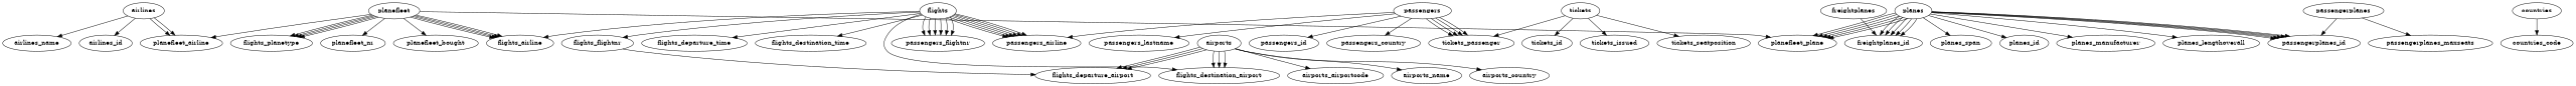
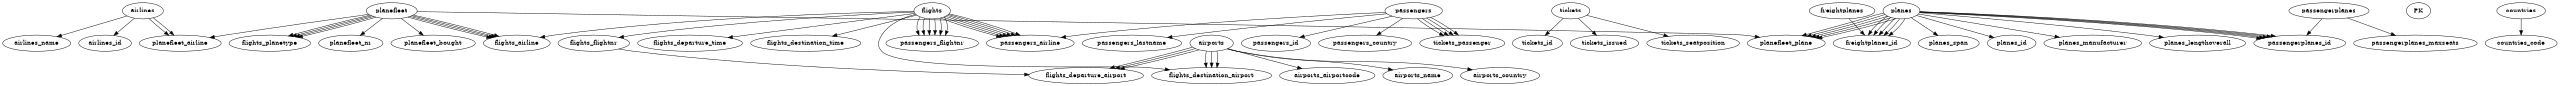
  digraph {
    airlines
    airlines_id
    planefleet_airline
    airlines_name
+   PK
    airports
    airports_airportcode
    flights_departure_airport
    flights_destination_airport
    airports_name
    airports_country
    countries
    countries_code
    flights
    flights_airline
    passengers_airline
    passengers_flightnr
    flights_flightnr
    flights_departure_time
    flights_destination_time
    freightplanes
    freightplanes_id
    passengerplanes
    passengerplanes_id
    passengerplanes_maxseats
    passengers
    passengers_id
    tickets_passenger
    n29 [label=passengers_country]
    passengers_lastname
    planefleet
    flights_planetype
    planefleet_plane
    planefleet_nr
    planefleet_bought
    planes
    planes_id
    planes_manufacturer
    planes_lengthoverall
    planes_span
    tickets
    tickets_id
    tickets_issued
    tickets_seatposition
    airlines -> airlines_id
    airlines -> planefleet_airline
    airlines -> planefleet_airline
    airlines -> airlines_name
    airports -> airports_airportcode
    airports -> flights_departure_airport
    airports -> flights_departure_airport
    airports -> flights_departure_airport
    airports -> flights_destination_airport
    airports -> flights_destination_airport
    airports -> flights_destination_airport
    airports -> airports_name
    airports -> airports_country
    countries -> countries_code
    flights -> flights_destination_airport
    flights -> flights_airline
    flights -> passengers_airline
    flights -> passengers_airline
    flights -> passengers_airline
    flights -> passengers_airline
    flights -> passengers_airline
    flights -> passengers_airline
    flights -> passengers_flightnr
    flights -> passengers_flightnr
    flights -> passengers_flightnr
    flights -> passengers_flightnr
    flights -> passengers_flightnr
    flights -> passengers_flightnr
    flights -> flights_flightnr
    flights -> flights_departure_time
    flights -> flights_destination_time
    flights_flightnr -> flights_departure_airport
    freightplanes -> freightplanes_id
    passengerplanes -> passengerplanes_id
    passengerplanes -> passengerplanes_maxseats
    passengers -> passengers_airline
    passengers -> passengers_id
    passengers -> tickets_passenger
    passengers -> tickets_passenger
    passengers -> tickets_passenger
    passengers -> tickets_passenger
    passengers -> n29
    passengers -> passengers_lastname
    planefleet -> planefleet_airline
    planefleet -> flights_airline
    planefleet -> flights_airline
    planefleet -> flights_airline
    planefleet -> flights_airline
    planefleet -> flights_planetype
    planefleet -> flights_planetype
    planefleet -> flights_planetype
    planefleet -> flights_planetype
    planefleet -> planefleet_plane
    planefleet -> planefleet_nr
    planefleet -> planefleet_bought
    planes -> freightplanes_id
    planes -> freightplanes_id
    planes -> freightplanes_id
    planes -> freightplanes_id
    planes -> freightplanes_id
    planes -> passengerplanes_id
    planes -> passengerplanes_id
    planes -> passengerplanes_id
    planes -> passengerplanes_id
    planes -> passengerplanes_id
    planes -> planefleet_plane
    planes -> planefleet_plane
    planes -> planefleet_plane
    planes -> planefleet_plane
    planes -> planefleet_plane
    planes -> planes_id
    planes -> planes_manufacturer
    planes -> planes_lengthoverall
    planes -> planes_span
-   tickets -> tickets_passenger
    tickets -> tickets_id
    tickets -> tickets_issued
    tickets -> tickets_seatposition
  }
